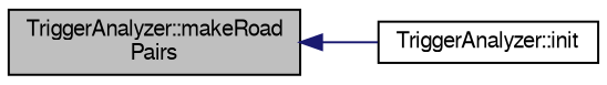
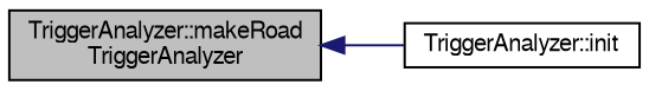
  digraph {
    rankdir=LR
    node [color=black fontname=FreeSans fontsize=10 shape=record]
-   n1 [fillcolor=grey75 fontcolor=black height=0.2 label="TriggerAnalyzer::makeRoad\lPairs" style=filled width=0.4]
+   n1 [fillcolor=grey75 fontcolor=black height=0.2 label="TriggerAnalyzer::makeRoad\lTriggerAnalyzer" style=filled width=0.4]
    n2 [height=0.2 label="TriggerAnalyzer::init" width=0.4]
    n1 -> n2 [color=midnightblue dir=back fontname=FreeSans fontsize=10 labelfontname=FreeSans labelfontsize=10 style=solid]
  }
